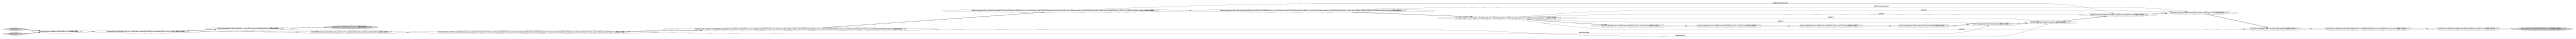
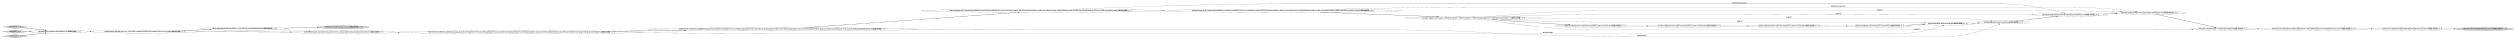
  digraph {
    rankdir=LR
    fontname="Fira Sans"
    node [fillcolor=white shape=ellipse style=filled fontname="Fira Sans"]
    edge [style=bold fontname="Fira Sans"]
    n1 [label="CollectionAdminRequest.createCollection(COLLECTION,\"conf1\",4,1).setMaxShardsPerNode(2).process(cluster.getSolrClient())@@@5@@@['0', '0', '1']"]
    n2 [label="fieldsToTestSingle = Collections.unmodifiableList(Arrays.asList(new FieldProps(\"intField\",\"int\",1),new FieldProps(\"longField\",\"long\",1),new FieldProps(\"doubleField\",\"double\",1),new FieldProps(\"floatField\",\"float\",1),new FieldProps(\"dateField\",\"date\",1),new FieldProps(\"stringField\",\"string\",1),new FieldProps(\"boolField\",\"boolean\",1)))@@@6@@@['0', '0', '1']"]
    n3 [label="defineFields(updateList,fieldsToTestGroupSortFirst,false,\"sorMissingFirst\",\"true\")@@@17@@@['0', '0', '1']"]
    n4 [label="defineFields(updateList,fieldsToTestGroupSortLast,false,\"sorMissingLast\",\"true\")@@@18@@@['0', '0', '1']"]
    n5 [label="CollectionAdminRequest.createCollection(COLL_NAME,\"conf1\",1,2).process(cluster.getSolrClient())@@@5@@@['1', '1', '0']"]
    n6 [fillcolor=lightgray label="cluster.waitForActiveCollection(COLL_NAME,1,2)@@@6@@@['0', '1', '0']"]
    n7 [label="assertNull(\"Error adding fields\",multipleUpdatesResponse.getResponse().get(\"errors\"))@@@21@@@['0', '0', '1']"]
    n8 [fillcolor=lightgray label="cluster.getSolrClient().setDefaultCollection(COLLECTION)@@@22@@@['0', '0', '1']"]
    n9 [fillcolor=lightgray label="createCluster['0', '1', '0']" shape=diamond]
    n10 [label="System.setProperty(\"managed.schema.mutable\",\"true\")@@@3@@@['1', '1', '1']"]
+   n11 [fillcolor=lightgray label="createCluster['1', '0', '0']" shape=diamond]
    n12 [label="SchemaResponse.UpdateResponse multipleUpdatesResponse = multiUpdateRequest.process(cluster.getSolrClient(),COLLECTION)@@@20@@@['0', '0', '1']"]
    n13 [label="fieldsToTestMulti = Collections.unmodifiableList(Arrays.asList(new FieldProps(\"intFieldMulti\",\"int\",5),new FieldProps(\"longFieldMulti\",\"long\",5),new FieldProps(\"doubleFieldMulti\",\"double\",5),new FieldProps(\"floatFieldMulti\",\"float\",5),new FieldProps(\"dateFieldMulti\",\"date\",5),new FieldProps(\"stringFieldMulti\",\"string\",5),new FieldProps(\"boolFieldMulti\",\"boolean\",2)))@@@7@@@['0', '0', '1']"]
    n14 [label="defineFields(updateList,fieldsToTestSingle,false)@@@15@@@['0', '0', '1']"]
    n15 [label="updateList.add(getType(\"name\",\"float\",\"class\",RANDOMIZED_NUMERIC_FIELDTYPES.get()))@@@11@@@['0', '0', '1']"]
    n16 [label="updateList.add(getType(\"name\",\"double\",\"class\",RANDOMIZED_NUMERIC_FIELDTYPES.get()))@@@12@@@['0', '0', '1']"]
    n17 [label="configureCluster(2).addConfig(\"conf1\",TEST_PATH().resolve(\"configsets\").resolve(\"cloud-managed\").resolve(\"conf\")).configure()@@@4@@@['1', '1', '1']"]
    n18 [label="updateList.add(getType(\"name\",\"date\",\"class\",RANDOMIZED_NUMERIC_FIELDTYPES.get()))@@@13@@@['0', '0', '1']"]
    n19 [fillcolor=lightgray label="createCluster['0', '0', '1']" shape=diamond]
    n20 [label="fieldsToTestGroupSortFirst = Collections.unmodifiableList(Arrays.asList(new FieldProps(\"intGSF\",\"int\"),new FieldProps(\"longGSF\",\"long\"),new FieldProps(\"doubleGSF\",\"double\"),new FieldProps(\"floatGSF\",\"float\"),new FieldProps(\"dateGSF\",\"date\"),new FieldProps(\"stringGSF\",\"string\"),new FieldProps(\"boolGSF\",\"boolean\")))@@@8@@@['0', '0', '1']"]
    n21 [label="defineFields(updateList,fieldsToTestMulti,true)@@@16@@@['0', '0', '1']"]
    n22 [label="fieldsToTestGroupSortLast = Collections.unmodifiableList(Arrays.asList(new FieldProps(\"intGSL\",\"int\"),new FieldProps(\"longGSL\",\"long\"),new FieldProps(\"doubleGSL\",\"double\"),new FieldProps(\"floatGSL\",\"float\"),new FieldProps(\"dateGSL\",\"date\"),new FieldProps(\"stringGSL\",\"string\"),new FieldProps(\"boolGSL\",\"boolean\")))@@@9@@@['0', '0', '1']"]
    n23 [label="List<Update> updateList = new ArrayList<>(fieldsToTestSingle.size() + fieldsToTestMulti.size() + fieldsToTestGroupSortFirst.size() + fieldsToTestGroupSortLast.size() + 4)@@@10@@@['0', '0', '1']"]
    n24 [label="MultiUpdate multiUpdateRequest = new MultiUpdate(updateList)@@@19@@@['0', '0', '1']"]
    n25 [label="updateList.add(getType(\"name\",\"boolean\",\"class\",\"solr.BoolField\"))@@@14@@@['0', '0', '1']"]
    n1 -> n2
    n2 -> n13
    n2 -> n14 [label=fieldsToTestSingle style=solid]
    n3 -> n4
    n4 -> n24
    n5 -> n1 [label=0 style=dashed]
    n5 -> n6
    n7 -> n8
    n9 -> n10
    n10 -> n17
+   n11 -> n10
    n12 -> n7
    n13 -> n20
    n13 -> n21 [label=fieldsToTestMulti style=solid]
    n14 -> n21
    n15 -> n16
    n16 -> n18
    n17 -> n1
    n17 -> n5
    n18 -> n25
    n19 -> n10
    n20 -> n3 [label=fieldsToTestGroupSortFirst style=solid]
    n20 -> n22
    n21 -> n3
    n22 -> n4 [label=fieldsToTestGroupSortLast style=solid]
    n22 -> n23
    n23 -> n3 [label=updateList style=solid]
    n23 -> n4 [label=updateList style=solid]
    n23 -> n14 [label=updateList style=solid]
    n23 -> n15
    n23 -> n21 [label=updateList style=solid]
    n23 -> n24 [label=updateList style=solid]
    n24 -> n12
    n25 -> n14
  }
